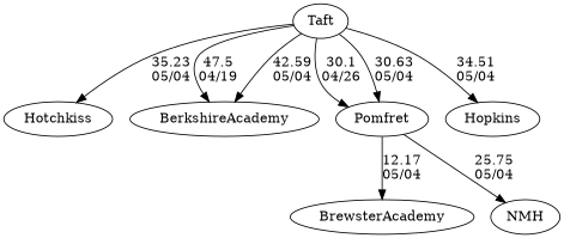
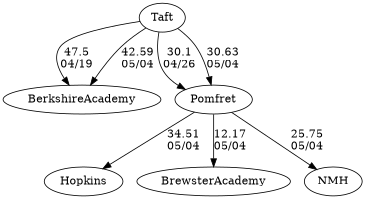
  digraph {
    edge [random=random weight=70]
    Taft
-   Hotchkiss
    BerkshireAcademy
    Pomfret
    Hopkins
    BrewsterAcademy
    NMH
-   Taft -> Hotchkiss [label="35.23\n05/04" weight=65]
    Taft -> BerkshireAcademy [label="47.5\n04/19" weight=53]
    Taft -> BerkshireAcademy [label="42.59\n05/04" weight=58]
    Taft -> Pomfret [label="30.1\n04/26"]
    Taft -> Pomfret [label="30.63\n05/04"]
-   Taft -> Hopkins [label="34.51\n05/04" weight=66]
+   Pomfret -> Hopkins [label="34.51\n05/04" weight=66]
    Pomfret -> BrewsterAcademy [label="12.17\n05/04" weight=88]
    Pomfret -> NMH [label="25.75\n05/04" weight=75]
  }
